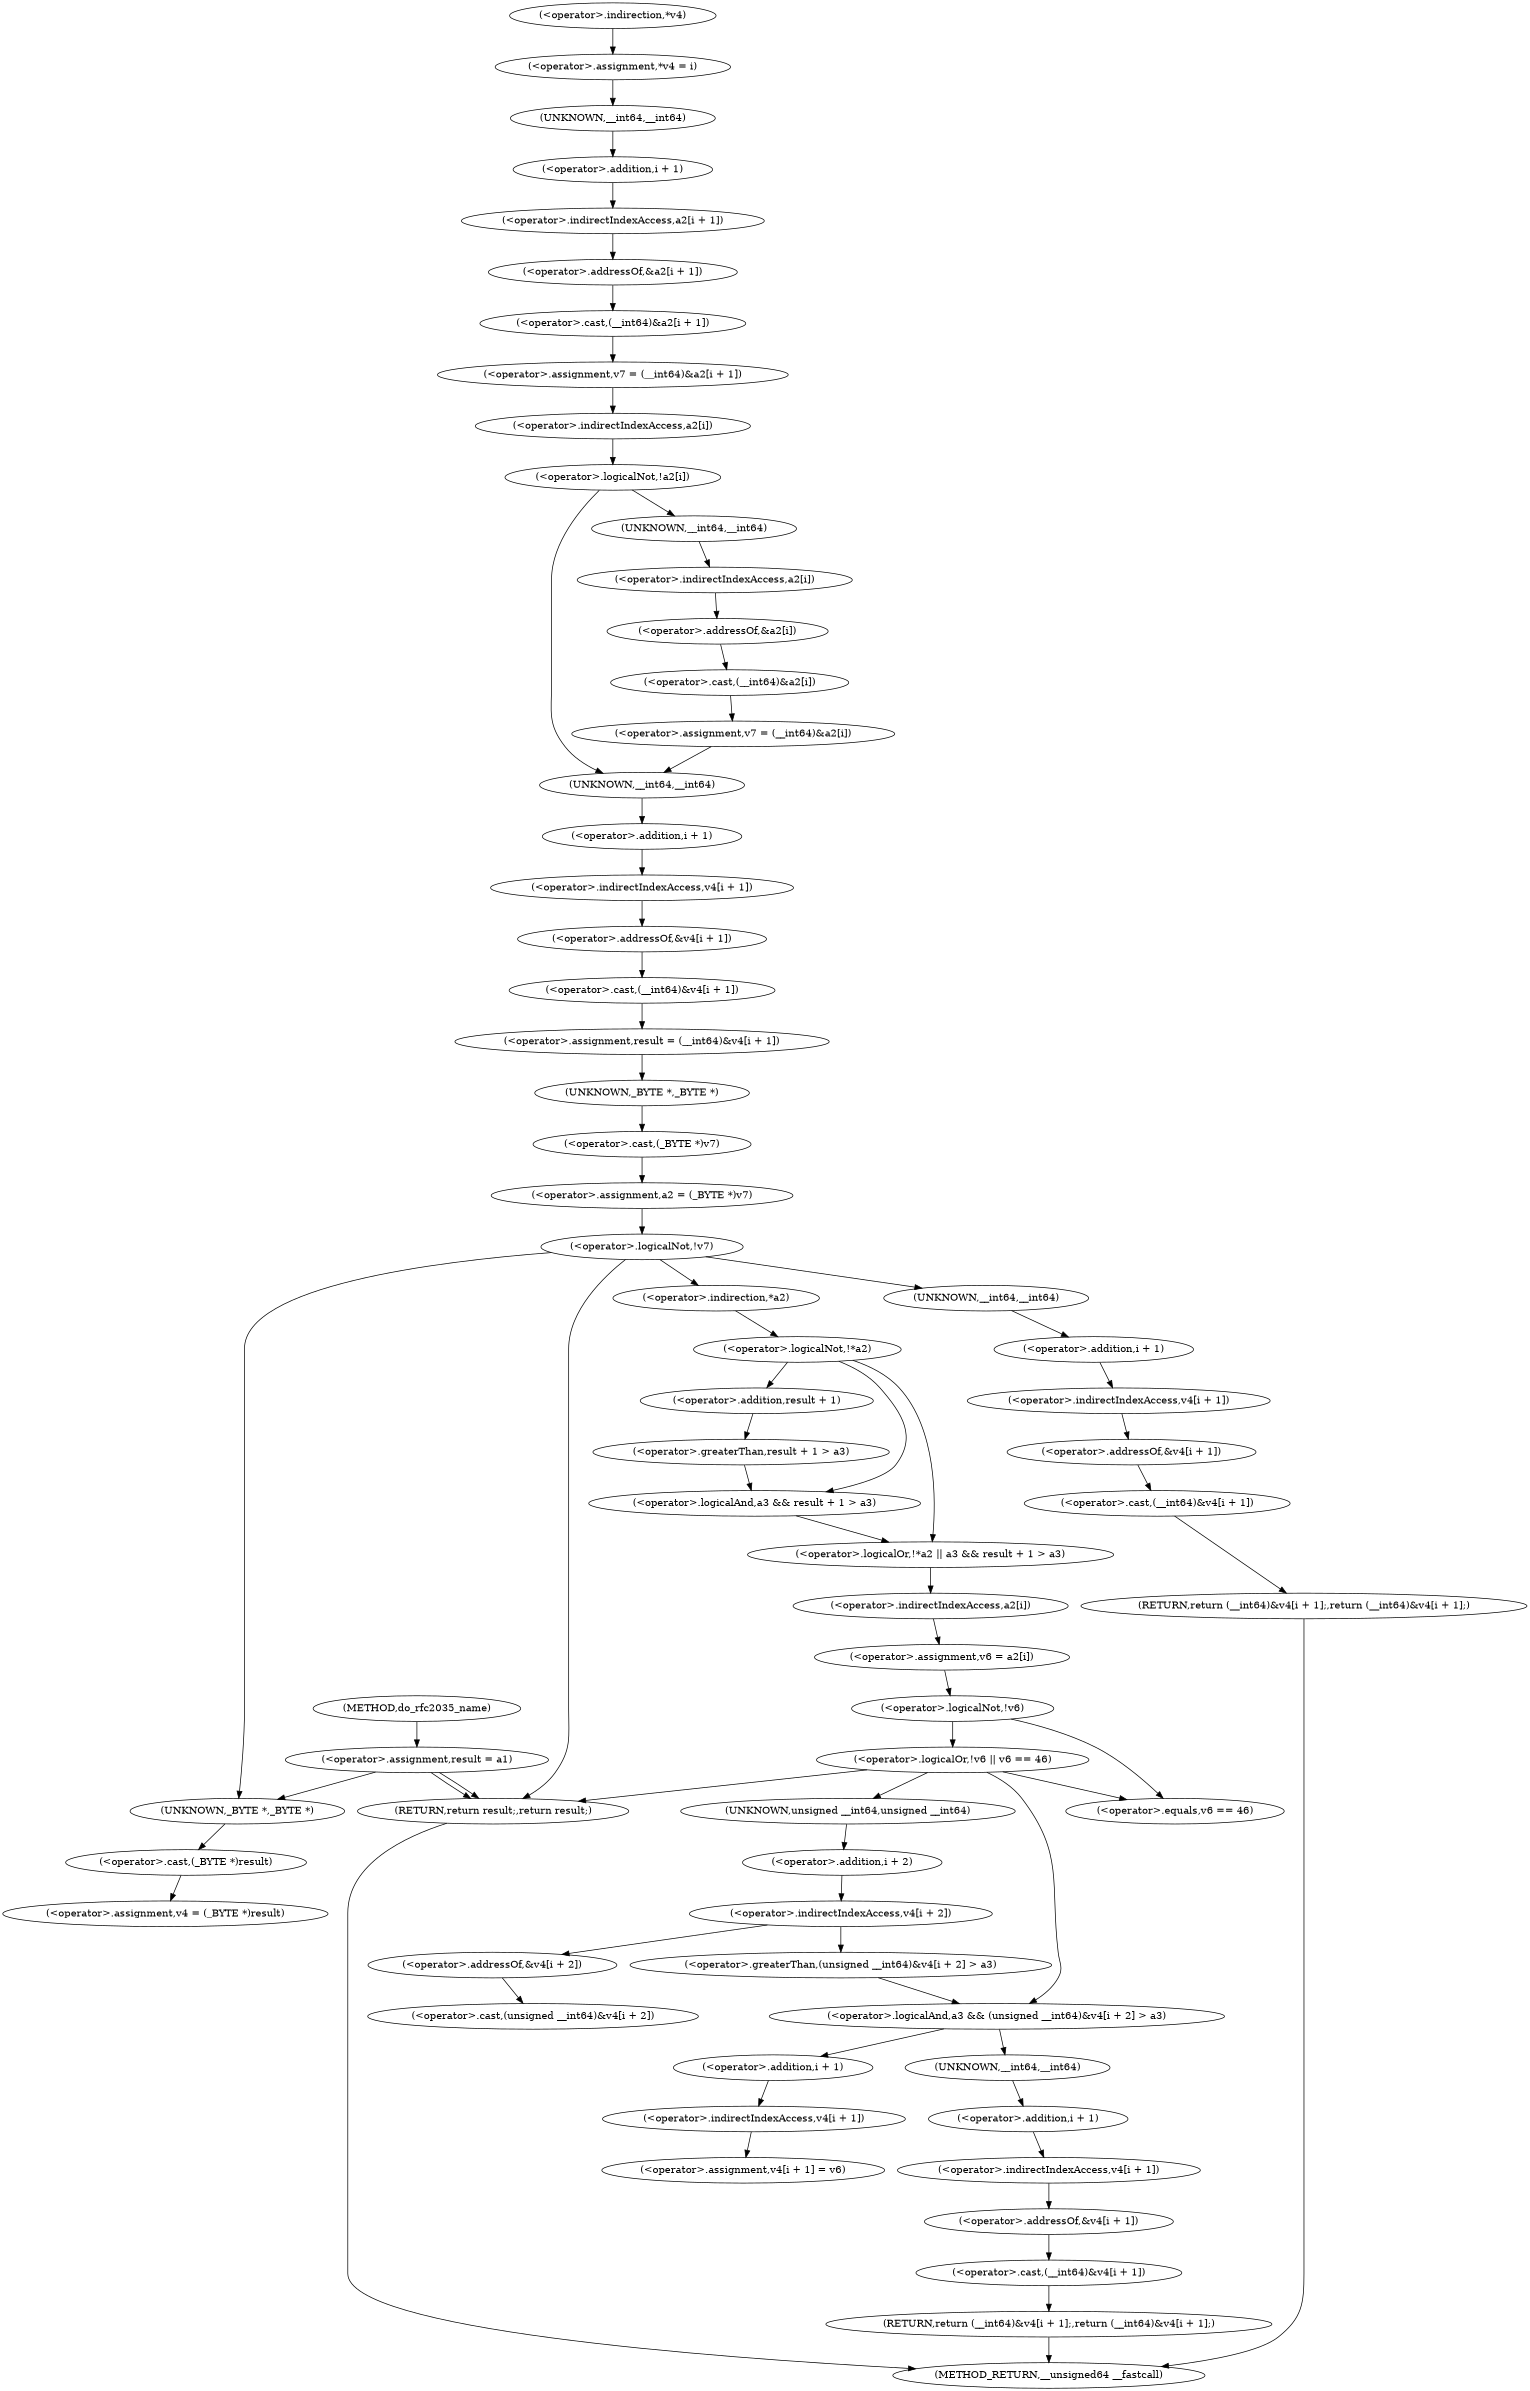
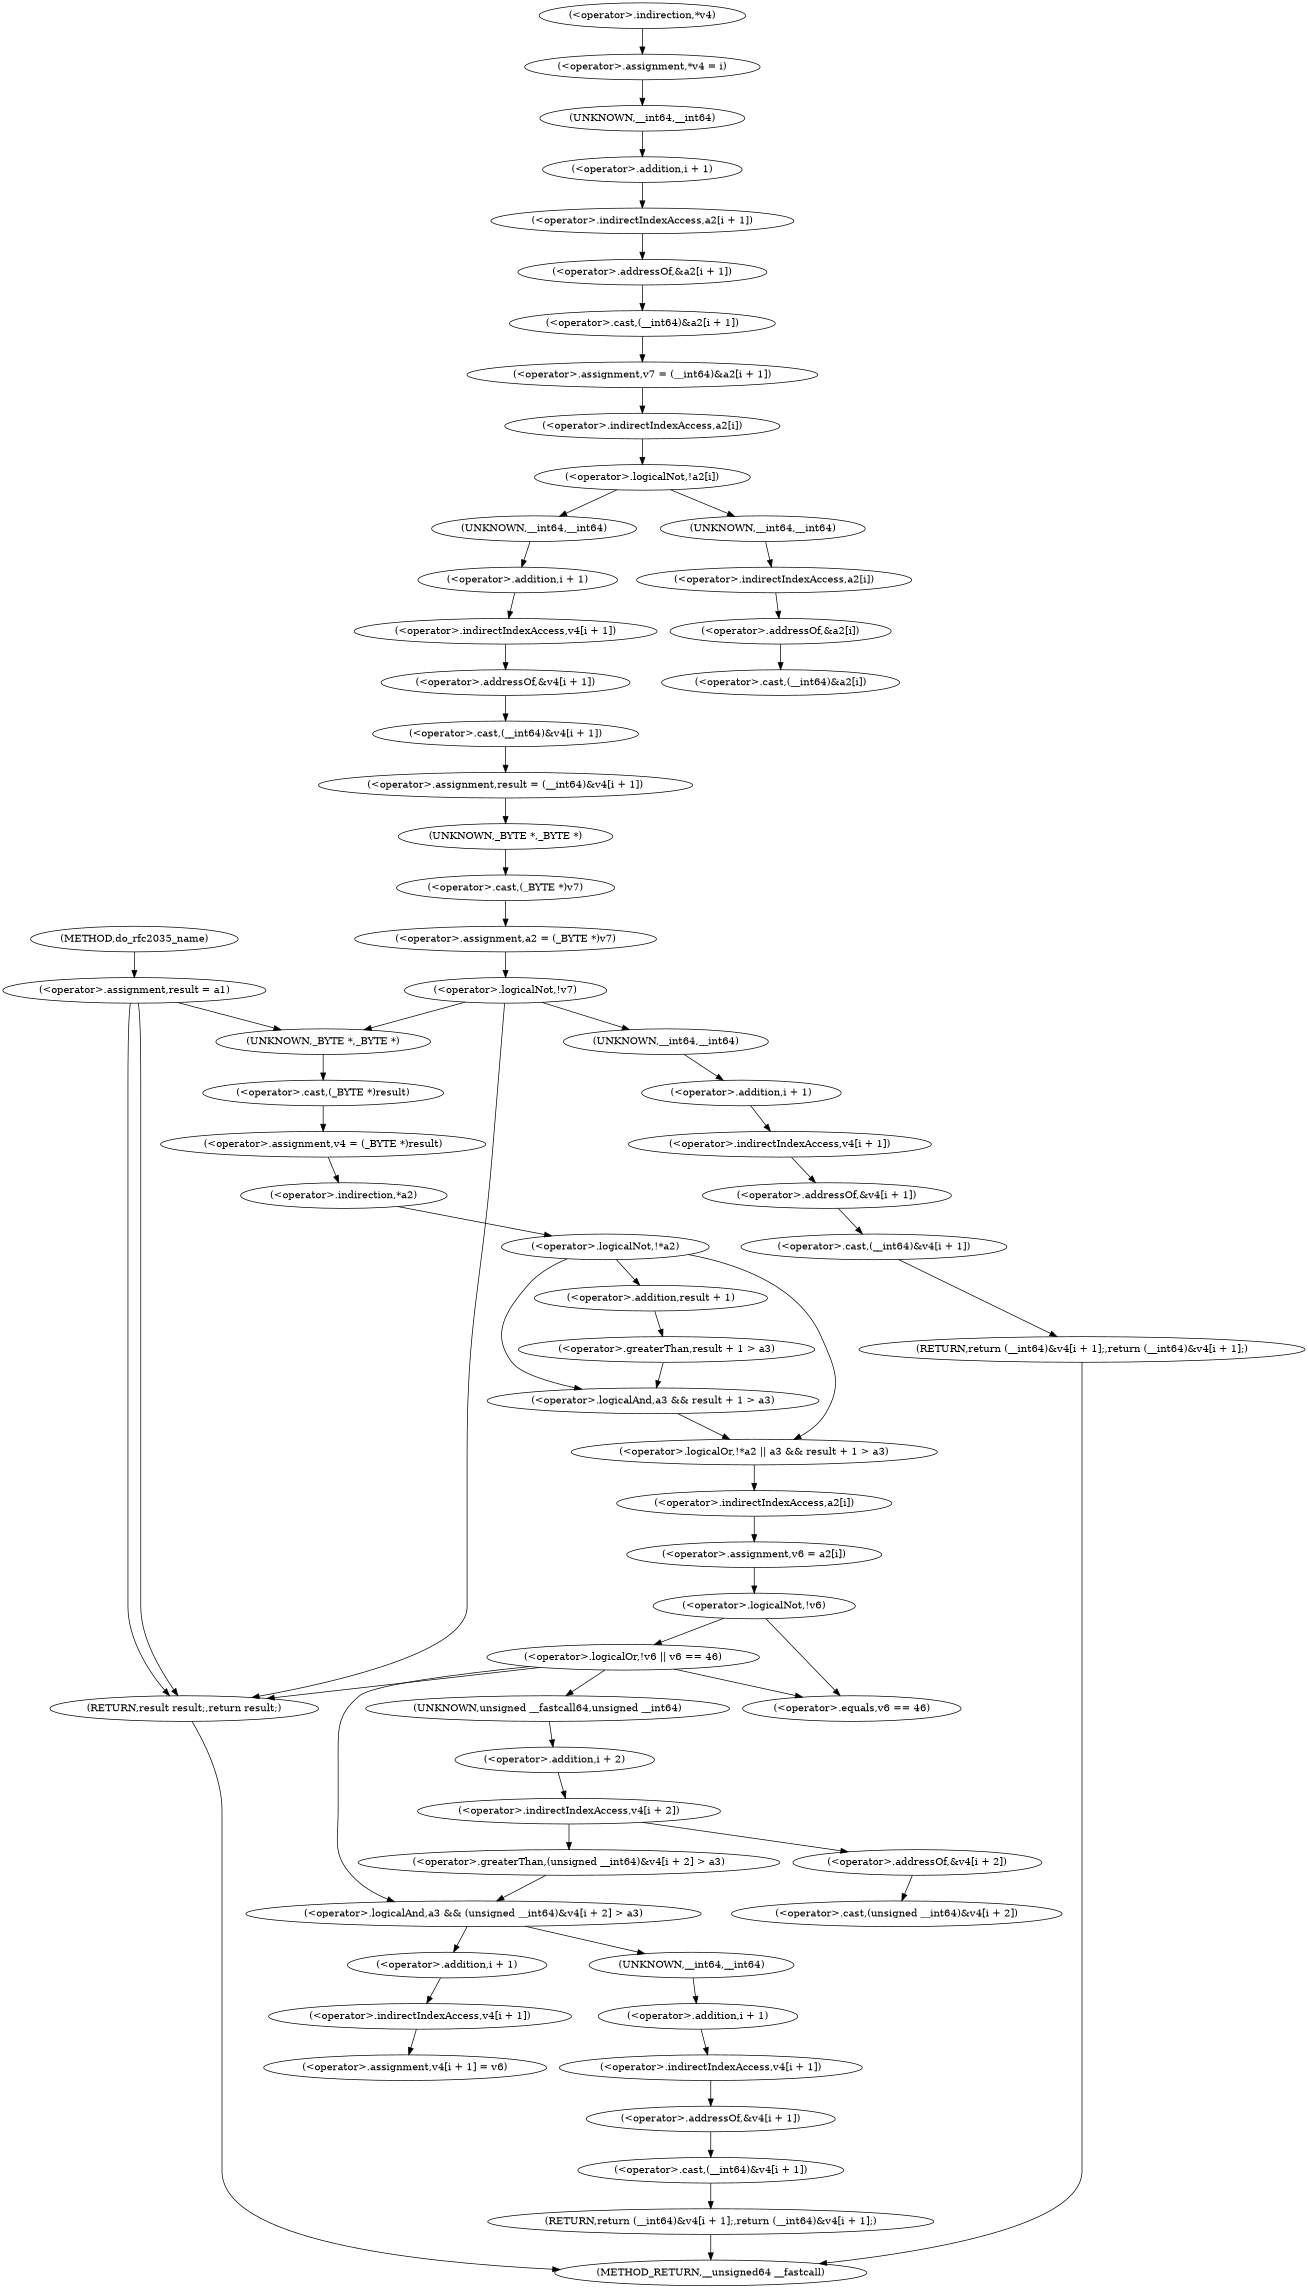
  digraph {
    n1 [label="(<operator>.assignment,result = a1)"]
    n2 [label="(UNKNOWN,_BYTE *,_BYTE *)"]
-   n3 [label="(RETURN,return result;,return result;)"]
+   n3 [label="(RETURN,result result;,return result;)"]
    n4 [label="(<operator>.cast,(_BYTE *)result)"]
    n5 [label="(METHOD_RETURN,__unsigned64 __fastcall)"]
    n6 [label="(<operator>.assignment,v4 = (_BYTE *)result)"]
    n7 [label="(<operator>.indirection,*a2)"]
    n8 [label="(<operator>.logicalNot,!*a2)"]
    n9 [label="(<operator>.logicalOr,!*a2 || a3 && result + 1 > a3)"]
    n10 [label="(<operator>.indirectIndexAccess,a2[i])"]
    n11 [label="(<operator>.assignment,v6 = a2[i])"]
    n12 [label="(<operator>.logicalAnd,a3 && result + 1 > a3)"]
    n13 [label="(<operator>.addition,result + 1)"]
    n14 [label="(<operator>.greaterThan,result + 1 > a3)"]
    n15 [label="(<operator>.logicalNot,!v6)"]
    n16 [label="(<operator>.logicalOr,!v6 || v6 == 46)"]
    n17 [label="(<operator>.equals,v6 == 46)"]
    n18 [label="(<operator>.logicalAnd,a3 && (unsigned __int64)&v4[i + 2] > a3)"]
-   n19 [label="(UNKNOWN,unsigned __int64,unsigned __int64)"]
+   n19 [label="(UNKNOWN,unsigned __fastcall64,unsigned __int64)"]
    n20 [label="(UNKNOWN,__int64,__int64)"]
    n21 [label="(<operator>.addition,i + 1)"]
    n22 [label="(<operator>.addition,i + 2)"]
    n23 [label="(<operator>.addition,i + 1)"]
    n24 [label="(<operator>.indirectIndexAccess,v4[i + 1])"]
    n25 [label="(<operator>.greaterThan,(unsigned __int64)&v4[i + 2] > a3)"]
    n26 [label="(<operator>.cast,(unsigned __int64)&v4[i + 2])"]
    n27 [label="(<operator>.indirectIndexAccess,v4[i + 2])"]
    n28 [label="(<operator>.addressOf,&v4[i + 2])"]
    n29 [label="(RETURN,return (__int64)&v4[i + 1];,return (__int64)&v4[i + 1];)"]
    n30 [label="(<operator>.cast,(__int64)&v4[i + 1])"]
    n31 [label="(<operator>.indirectIndexAccess,v4[i + 1])"]
    n32 [label="(<operator>.addressOf,&v4[i + 1])"]
    n33 [label="(<operator>.assignment,v4[i + 1] = v6)"]
    n34 [label="(<operator>.indirection,*v4)"]
    n35 [label="(<operator>.assignment,*v4 = i)"]
    n36 [label="(UNKNOWN,__int64,__int64)"]
    n37 [label="(<operator>.addition,i + 1)"]
    n38 [label="(<operator>.assignment,v7 = (__int64)&a2[i + 1])"]
    n39 [label="(<operator>.indirectIndexAccess,a2[i])"]
    n40 [label="(<operator>.logicalNot,!a2[i])"]
    n41 [label="(<operator>.cast,(__int64)&a2[i + 1])"]
    n42 [label="(<operator>.indirectIndexAccess,a2[i + 1])"]
    n43 [label="(<operator>.addressOf,&a2[i + 1])"]
    n44 [label="(UNKNOWN,__int64,__int64)"]
    n45 [label="(UNKNOWN,__int64,__int64)"]
    n46 [label="(<operator>.indirectIndexAccess,a2[i])"]
    n47 [label="(<operator>.addition,i + 1)"]
-   n48 [label="(<operator>.assignment,v7 = (__int64)&a2[i])"]
    n49 [label="(<operator>.cast,(__int64)&a2[i])"]
    n50 [label="(<operator>.addressOf,&a2[i])"]
    n51 [label="(<operator>.assignment,result = (__int64)&v4[i + 1])"]
    n52 [label="(UNKNOWN,_BYTE *,_BYTE *)"]
    n53 [label="(<operator>.cast,(_BYTE *)v7)"]
    n54 [label="(<operator>.cast,(__int64)&v4[i + 1])"]
    n55 [label="(<operator>.indirectIndexAccess,v4[i + 1])"]
    n56 [label="(<operator>.addressOf,&v4[i + 1])"]
    n57 [label="(<operator>.assignment,a2 = (_BYTE *)v7)"]
    n58 [label="(<operator>.logicalNot,!v7)"]
    n59 [label="(UNKNOWN,__int64,__int64)"]
    n60 [label="(<operator>.addition,i + 1)"]
    n61 [label="(RETURN,return (__int64)&v4[i + 1];,return (__int64)&v4[i + 1];)"]
    n62 [label="(<operator>.cast,(__int64)&v4[i + 1])"]
    n63 [label="(<operator>.indirectIndexAccess,v4[i + 1])"]
    n64 [label="(<operator>.addressOf,&v4[i + 1])"]
    n65 [label="(METHOD,do_rfc2035_name)"]
    n1 -> n2
    n1 -> n3
    n1 -> n3
    n2 -> n4
    n3 -> n5
    n4 -> n6
-   n58 -> n7
+   n6 -> n7
    n7 -> n8
    n8 -> n9
    n8 -> n12
    n8 -> n13
    n9 -> n10
    n10 -> n11
    n11 -> n15
    n12 -> n9
    n13 -> n14
    n14 -> n12
    n15 -> n16
    n15 -> n17
    n16 -> n3
    n16 -> n17
    n16 -> n18
    n16 -> n19
    n18 -> n20
    n18 -> n21
    n19 -> n22
    n20 -> n23
    n21 -> n24
    n22 -> n27
    n23 -> n31
    n24 -> n33
    n25 -> n18
    n27 -> n25
    n27 -> n28
    n28 -> n26
    n29 -> n5
    n30 -> n29
    n31 -> n32
    n32 -> n30
    n34 -> n35
    n35 -> n36
    n36 -> n37
    n37 -> n42
    n38 -> n39
    n39 -> n40
    n40 -> n44
    n40 -> n45
    n41 -> n38
    n42 -> n43
    n43 -> n41
    n44 -> n46
    n45 -> n47
    n46 -> n50
    n47 -> n55
-   n48 -> n45
-   n49 -> n48
    n50 -> n49
    n51 -> n52
    n52 -> n53
    n53 -> n57
    n54 -> n51
    n55 -> n56
    n56 -> n54
    n57 -> n58
    n58 -> n2
    n58 -> n3
    n58 -> n59
    n59 -> n60
    n60 -> n63
    n61 -> n5
    n62 -> n61
    n63 -> n64
    n64 -> n62
    n65 -> n1
  }
